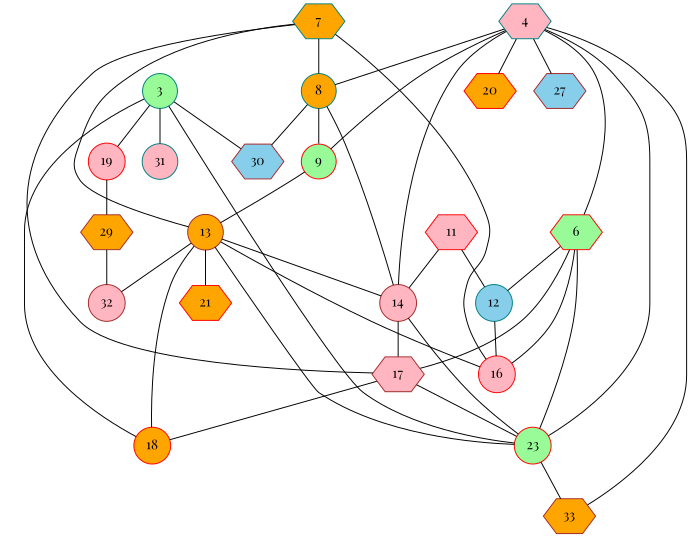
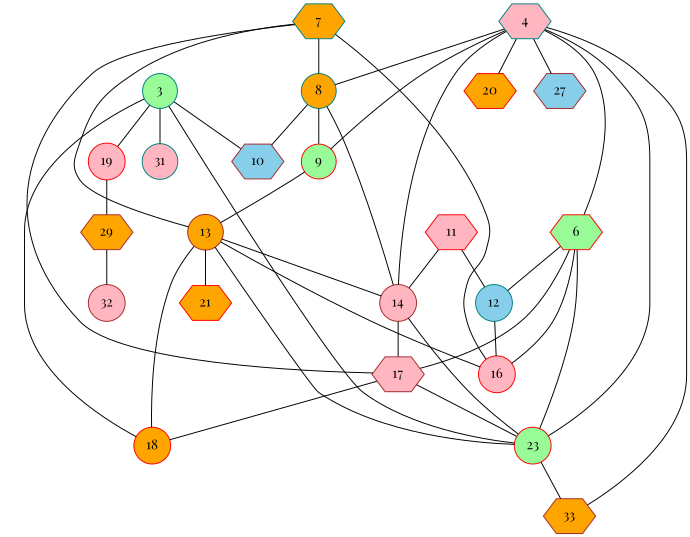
  graph {
    fontname="Playfair Display"
    node [color=red fillcolor=orange fontname="Playfair Display" shape=circle style=filled]
    edge [fontname="Playfair Display" weight=1.0]
    3 [color=teal fillcolor=palegreen]
-   10 [color=brown fillcolor=skyblue shape=hexagon label=30]
+   10 [color=brown fillcolor=skyblue shape=hexagon]
    18
    19 [fillcolor=lightpink]
    23 [fillcolor=palegreen]
    31 [color=teal fillcolor=lightpink]
    29 [color=brown shape=hexagon]
    33 [color=brown shape=hexagon]
    4 [color=teal fillcolor=lightpink shape=hexagon]
    6 [fillcolor=palegreen shape=hexagon]
    8 [color=teal]
    9 [fillcolor=palegreen]
    14 [color=brown fillcolor=lightpink]
    20 [shape=hexagon]
    27 [color=brown fillcolor=skyblue shape=hexagon]
    12 [color=teal fillcolor=skyblue]
    16 [fillcolor=lightpink]
    17 [color=brown fillcolor=lightpink shape=hexagon]
    13 [color=brown]
    7 [color=teal shape=hexagon]
    21 [shape=hexagon]
    32 [color=brown fillcolor=lightpink]
    11 [fillcolor=lightpink shape=hexagon]
    3 -- 10
    3 -- 18
    3 -- 19
    3 -- 23
    3 -- 31
    19 -- 29
    23 -- 33
    29 -- 32
    4 -- 23
    4 -- 33
    4 -- 6
    4 -- 8
    4 -- 9
    4 -- 14
    4 -- 20
    4 -- 27
    6 -- 23 [weight=2.0]
    6 -- 12
    6 -- 16
    6 -- 17 [weight=2.0]
    8 -- 10
    8 -- 9
    8 -- 14
    9 -- 13
    14 -- 23
    14 -- 17 [weight=2.0]
    12 -- 16
    17 -- 18
    17 -- 23
    13 -- 18 [weight=2.0]
    13 -- 23
    13 -- 14
    13 -- 16
    13 -- 21
-   13 -- 32
    7 -- 8 [weight=2.0]
    7 -- 16
    7 -- 17
    7 -- 13
    11 -- 14 [weight=2.0]
    11 -- 12
  }
